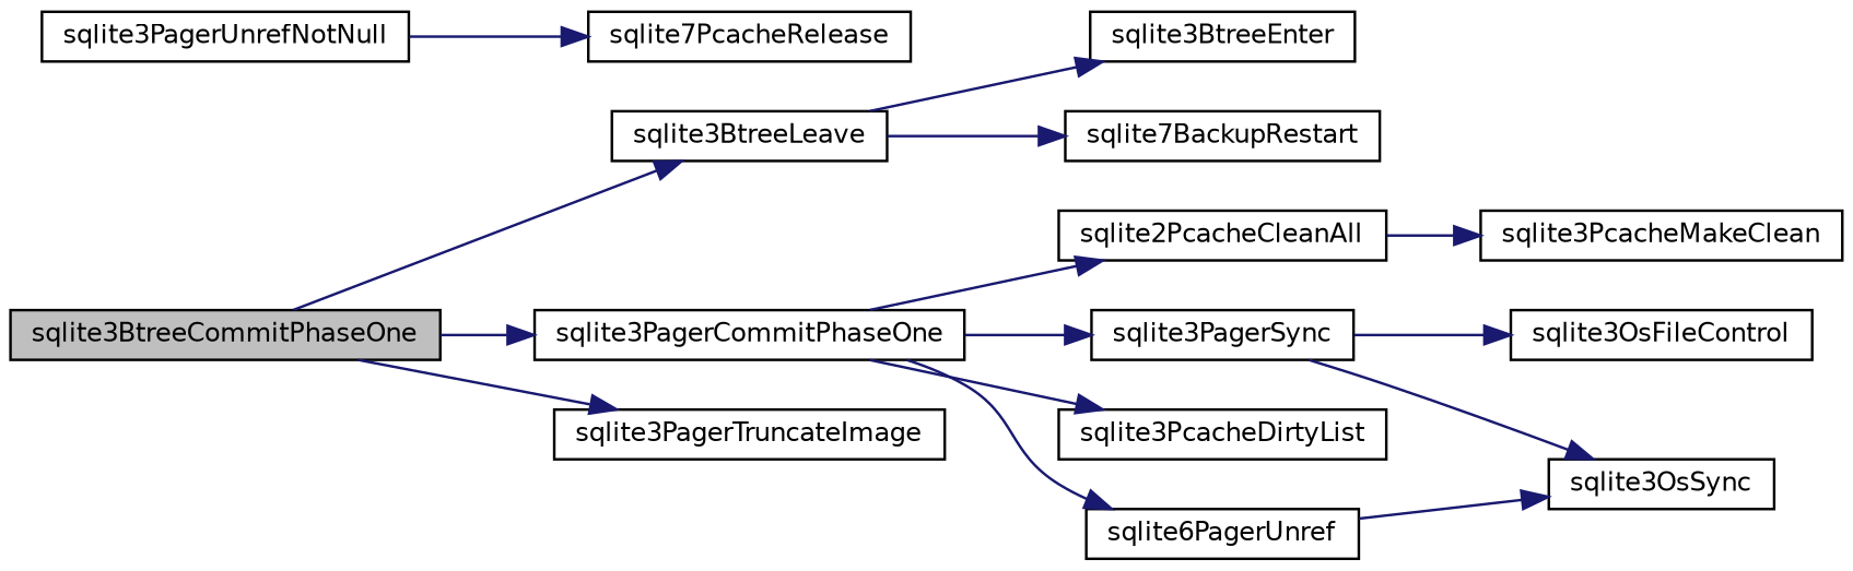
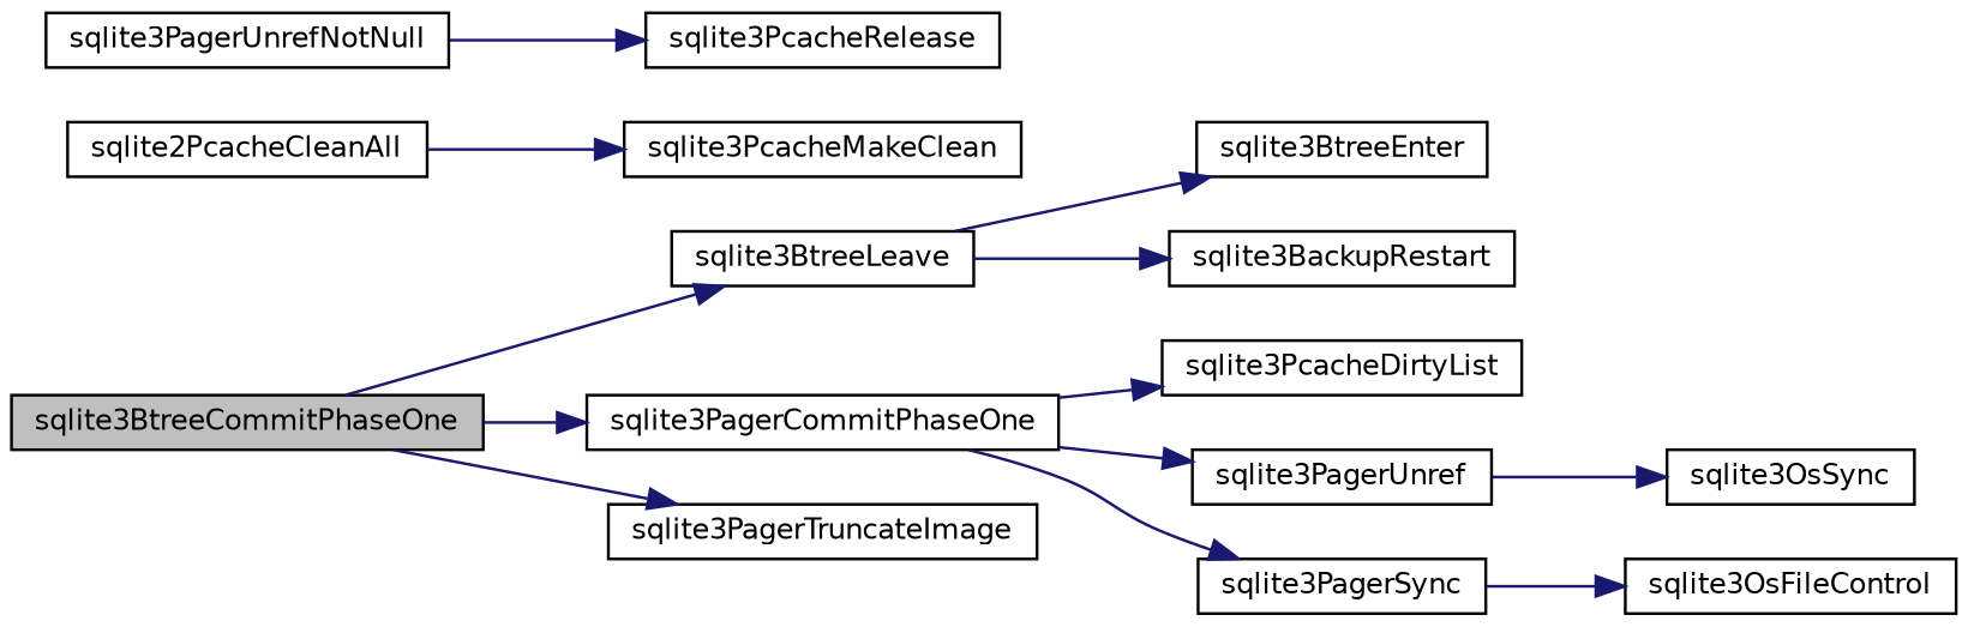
  digraph {
    rankdir=LR
    node [color=black fillcolor=white fontname=Helvetica fontsize=10 shape=record style=filled]
    edge [color=midnightblue fontname=Helvetica fontsize=10 labelfontname=Helvetica labelfontsize=10 style=solid]
    n1 [fillcolor=grey75 fontcolor=black height=0.2 label=sqlite3BtreeCommitPhaseOne width=0.4]
    n2 [height=0.2 label=sqlite3BtreeLeave width=0.4]
    n3 [height=0.2 label=sqlite3PagerCommitPhaseOne width=0.4]
    n4 [height=0.2 label=sqlite3PagerTruncateImage width=0.4]
    n5 [height=0.2 label=sqlite3BtreeEnter width=0.4]
-   n6 [height=0.2 label=sqlite7BackupRestart width=0.4]
+   n6 [height=0.2 label=sqlite3BackupRestart width=0.4]
    n7 [height=0.2 label=sqlite3PcacheDirtyList width=0.4]
-   n8 [height=0.2 label=sqlite6PagerUnref width=0.4]
+   n8 [height=0.2 label=sqlite3PagerUnref width=0.4]
    n9 [height=0.2 label=sqlite2PcacheCleanAll width=0.4]
    n10 [height=0.2 label=sqlite3PagerSync width=0.4]
    n11 [height=0.2 label=sqlite3OsSync width=0.4]
    n12 [height=0.2 label=sqlite3PcacheMakeClean width=0.4]
    n13 [height=0.2 label=sqlite3OsFileControl width=0.4]
    n14 [height=0.2 label=sqlite3PagerUnrefNotNull width=0.4]
-   n15 [height=0.2 label=sqlite7PcacheRelease width=0.4]
+   n15 [height=0.2 label=sqlite3PcacheRelease width=0.4]
    n1 -> n2
    n1 -> n3
    n1 -> n4
    n2 -> n5
    n2 -> n6
    n3 -> n7
    n3 -> n8
-   n3 -> n9
    n3 -> n10
    n8 -> n11
    n9 -> n12
-   n10 -> n11
    n10 -> n13
    n14 -> n15
  }
